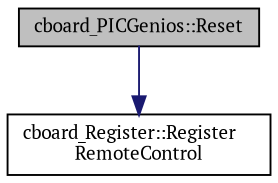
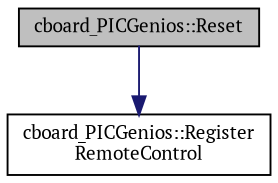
  digraph {
    rankdir=TB
    fontname="PT Serif"
    node [color=black fontname="PT Serif" fontsize=10 shape=record style=filled]
    n1 [fillcolor=grey75 fontcolor=black height=0.2 label="cboard_PICGenios::Reset" width=0.4]
-   n2 [fillcolor=white height=0.2 label="cboard_Register::Register\lRemoteControl" width=0.4]
+   n2 [fillcolor=white height=0.2 label="cboard_PICGenios::Register\lRemoteControl" width=0.4]
    n1 -> n2 [color=midnightblue fontname="PT Serif" fontsize=10 labelfontname=Helvetica labelfontsize=10 style=solid]
  }
